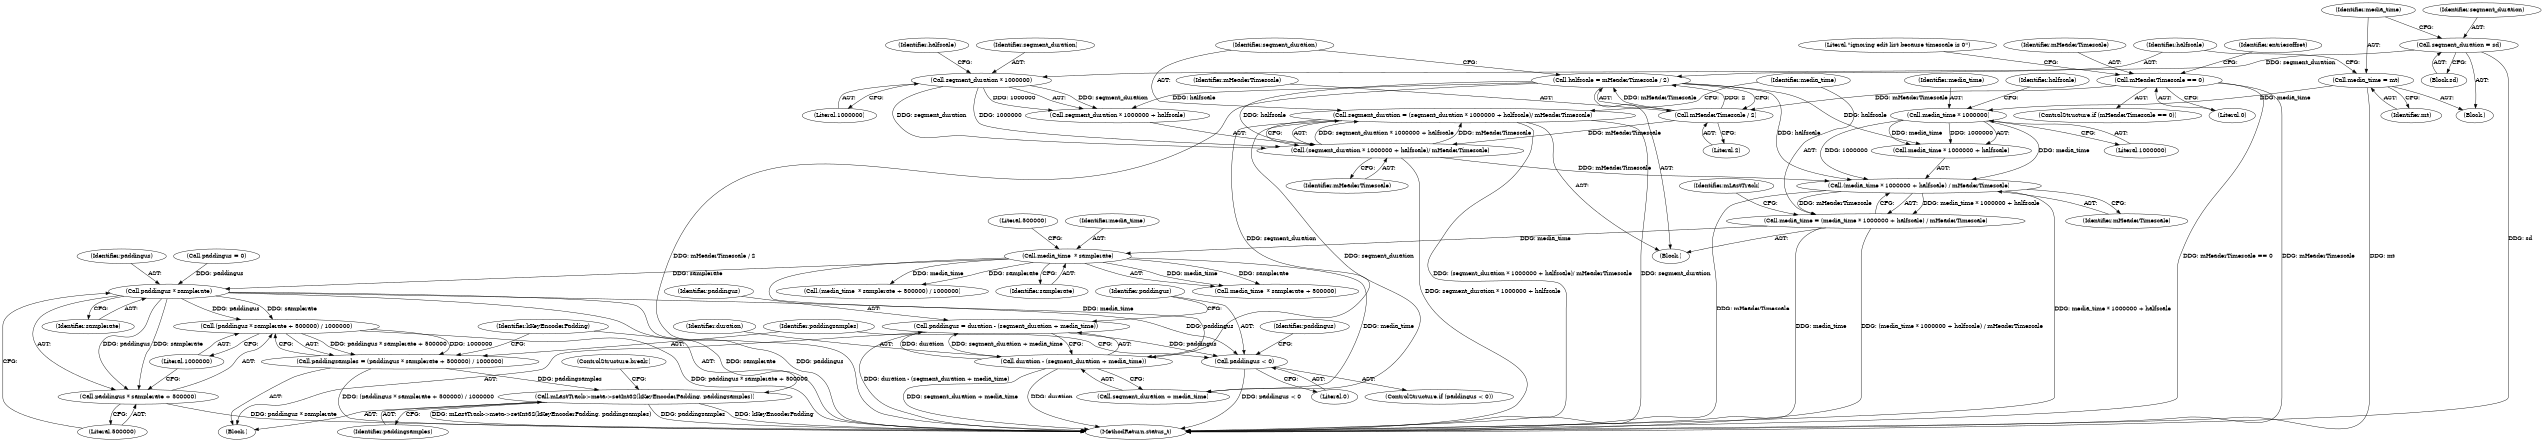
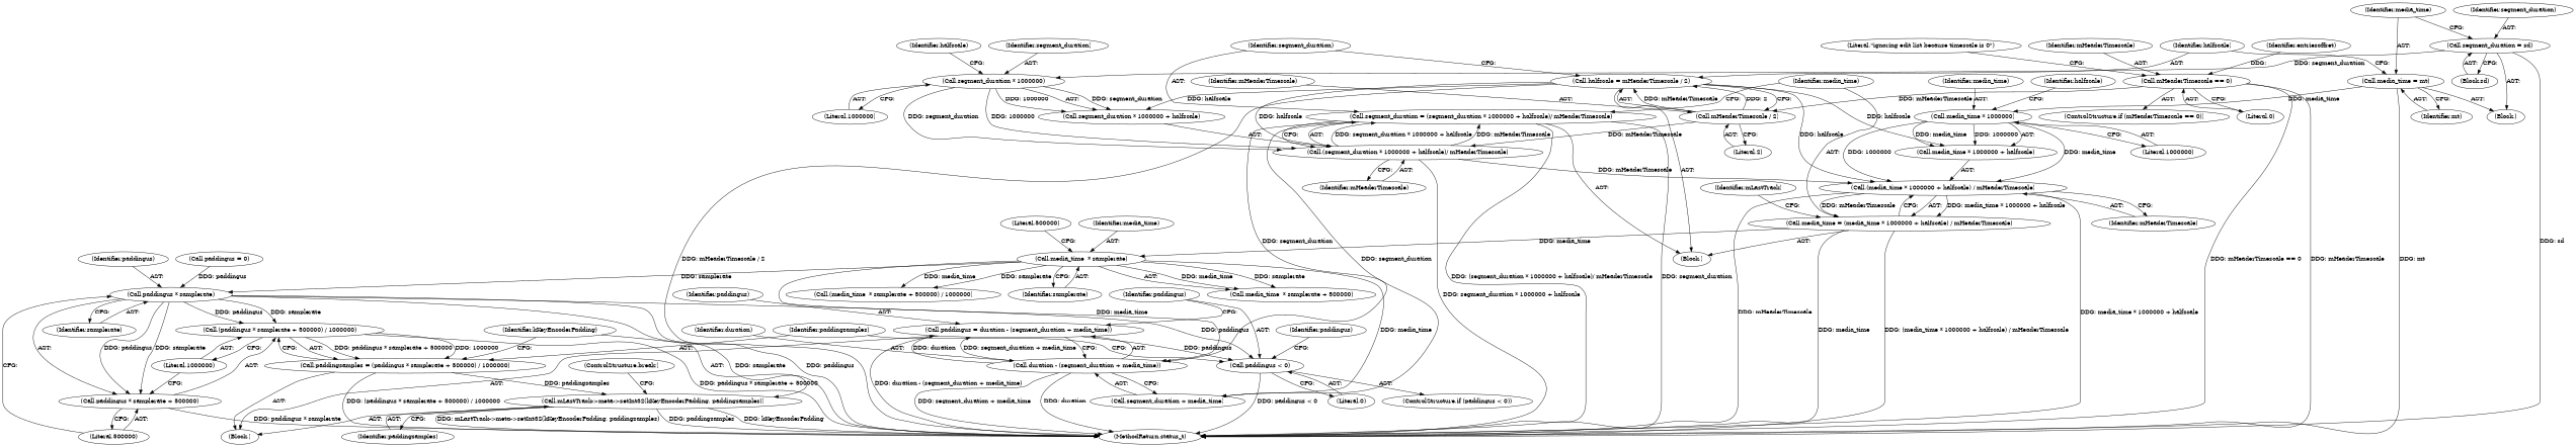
  digraph {
    n1 [label="(Call,paddingus = duration - (segment_duration + media_time))"]
    n2 [label="(Call,duration - (segment_duration + media_time))"]
    n3 [label="(Call,paddingus < 0)"]
    n4 [label="(MethodReturn,status_t)"]
    n5 [label="(Block,)"]
    n6 [label="(Call,segment_duration + media_time)"]
    n7 [label="(Literal,0)"]
    n8 [label="(ControlStructure,if (paddingus < 0))"]
    n9 [label="(Call,segment_duration = (segment_duration * 1000000 + halfscale)/ mHeaderTimescale)"]
    n10 [label="(Call,(segment_duration * 1000000 + halfscale)/ mHeaderTimescale)"]
    n11 [label="(Block,)"]
    n12 [label="(Call,(media_time * 1000000 + halfscale) / mHeaderTimescale)"]
    n13 [label="(Identifier,mHeaderTimescale)"]
    n14 [label="(Call,media_time = (media_time * 1000000 + halfscale) / mHeaderTimescale)"]
    n15 [label="(Identifier,mHeaderTimescale)"]
    n16 [label="(Call,segment_duration * 1000000)"]
    n17 [label="(Call,segment_duration * 1000000 + halfscale)"]
    n18 [label="(Literal,1000000)"]
    n19 [label="(Call,segment_duration = sd)"]
    n20 [label="(Block,sd)"]
    n21 [label="(Block,)"]
    n22 [label="(Call,halfscale = mHeaderTimescale / 2)"]
    n23 [label="(Call,mHeaderTimescale / 2)"]
    n24 [label="(Call,media_time * 1000000 + halfscale)"]
    n25 [label="(Literal,2)"]
    n26 [label="(Call,mHeaderTimescale == 0)"]
    n27 [label="(Literal,0)"]
    n28 [label="(ControlStructure,if (mHeaderTimescale == 0))"]
    n29 [label="(Call,media_time  * samplerate)"]
    n30 [label="(Call,paddingus * samplerate)"]
    n31 [label="(Identifier,samplerate)"]
    n32 [label="(Call,media_time  * samplerate + 500000)"]
    n33 [label="(Call,(media_time  * samplerate + 500000) / 1000000)"]
    n34 [label="(Call,(paddingus * samplerate + 500000) / 1000000)"]
    n35 [label="(Call,paddingus * samplerate + 500000)"]
    n36 [label="(Identifier,samplerate)"]
    n37 [label="(Call,media_time * 1000000)"]
    n38 [label="(Literal,1000000)"]
    n39 [label="(Call,media_time = mt)"]
    n40 [label="(Identifier,mt)"]
    n41 [label="(Call,paddingsamples = (paddingus * samplerate + 500000) / 1000000)"]
    n42 [label="(Literal,1000000)"]
    n43 [label="(Literal,500000)"]
    n44 [label="(Call,mLastTrack->meta->setInt32(kKeyEncoderPadding, paddingsamples))"]
    n45 [label="(Identifier,paddingsamples)"]
    n46 [label="(Identifier,duration)"]
    n47 [label="(Identifier,halfscale)"]
    n48 [label="(Identifier,mLastTrack)"]
    n49 [label="(Call,paddingus = 0)"]
    n50 [label="(Identifier,kKeyEncoderPadding)"]
    n51 [label="(Identifier,paddingus)"]
    n52 [label="(Identifier,media_time)"]
    n53 [label="(Identifier,mHeaderTimescale)"]
    n54 [label="(Identifier,media_time)"]
    n55 [label="(Identifier,paddingus)"]
    n56 [label="(ControlStructure,break;)"]
    n57 [label="(Identifier,media_time)"]
    n58 [label="(Identifier,halfscale)"]
    n59 [label="(Literal,500000)"]
    n60 [label="(Identifier,media_time)"]
    n61 [label="(Identifier,segment_duration)"]
    n62 [label="(Identifier,paddingsamples)"]
    n63 [label="(Identifier,paddingus)"]
    n64 [label="(Identifier,segment_duration)"]
    n65 [label="(Identifier,halfscale)"]
    n66 [label="(Identifier,entriesoffset)"]
    n67 [label="(Literal,\"ignoring edit list because timescale is 0\")"]
    n68 [label="(Identifier,segment_duration)"]
    n69 [label="(Identifier,mHeaderTimescale)"]
    n70 [label="(Identifier,paddingus)"]
    n1 -> n2 [label="CFG: "]
    n1 -> n3 [label="DDG: paddingus"]
    n1 -> n4 [label="DDG: duration - (segment_duration + media_time)"]
    n1 -> n5 [label="AST: "]
    n2 -> n1 [label="AST: "]
    n2 -> n1 [label="DDG: duration"]
    n2 -> n1 [label="DDG: segment_duration + media_time"]
    n2 -> n4 [label="DDG: segment_duration + media_time"]
    n2 -> n4 [label="DDG: duration"]
    n2 -> n6 [label="CFG: "]
    n3 -> n4 [label="DDG: paddingus < 0"]
    n3 -> n7 [label="CFG: "]
    n3 -> n8 [label="AST: "]
    n6 -> n2 [label="AST: "]
    n7 -> n3 [label="AST: "]
    n9 -> n2 [label="DDG: segment_duration"]
    n9 -> n4 [label="DDG: (segment_duration * 1000000 + halfscale)/ mHeaderTimescale"]
    n9 -> n4 [label="DDG: segment_duration"]
    n9 -> n6 [label="DDG: segment_duration"]
    n9 -> n10 [label="CFG: "]
    n9 -> n11 [label="AST: "]
    n10 -> n4 [label="DDG: segment_duration * 1000000 + halfscale"]
    n10 -> n9 [label="AST: "]
    n10 -> n9 [label="DDG: segment_duration * 1000000 + halfscale"]
    n10 -> n9 [label="DDG: mHeaderTimescale"]
    n10 -> n12 [label="DDG: mHeaderTimescale"]
    n10 -> n13 [label="CFG: "]
    n12 -> n4 [label="DDG: mHeaderTimescale"]
    n12 -> n4 [label="DDG: media_time * 1000000 + halfscale"]
    n12 -> n14 [label="AST: "]
    n12 -> n14 [label="DDG: media_time * 1000000 + halfscale"]
    n12 -> n14 [label="DDG: mHeaderTimescale"]
    n12 -> n15 [label="CFG: "]
    n13 -> n10 [label="AST: "]
    n14 -> n4 [label="DDG: media_time"]
    n14 -> n4 [label="DDG: (media_time * 1000000 + halfscale) / mHeaderTimescale"]
    n14 -> n11 [label="AST: "]
    n14 -> n12 [label="CFG: "]
    n14 -> n29 [label="DDG: media_time"]
    n15 -> n12 [label="AST: "]
    n16 -> n10 [label="DDG: segment_duration"]
    n16 -> n10 [label="DDG: 1000000"]
    n16 -> n17 [label="AST: "]
    n16 -> n17 [label="DDG: segment_duration"]
    n16 -> n17 [label="DDG: 1000000"]
    n16 -> n18 [label="CFG: "]
    n17 -> n10 [label="AST: "]
    n18 -> n16 [label="AST: "]
    n19 -> n4 [label="DDG: sd"]
    n19 -> n16 [label="DDG: segment_duration"]
    n19 -> n20 [label="CFG: "]
    n19 -> n21 [label="AST: "]
    n20 -> n19 [label="AST: "]
    n22 -> n4 [label="DDG: mHeaderTimescale / 2"]
    n22 -> n10 [label="DDG: halfscale"]
    n22 -> n11 [label="AST: "]
    n22 -> n12 [label="DDG: halfscale"]
    n22 -> n17 [label="DDG: halfscale"]
    n22 -> n23 [label="CFG: "]
    n22 -> n24 [label="DDG: halfscale"]
    n23 -> n10 [label="DDG: mHeaderTimescale"]
    n23 -> n22 [label="AST: "]
    n23 -> n22 [label="DDG: mHeaderTimescale"]
    n23 -> n22 [label="DDG: 2"]
    n23 -> n25 [label="CFG: "]
    n24 -> n12 [label="AST: "]
    n25 -> n23 [label="AST: "]
    n26 -> n4 [label="DDG: mHeaderTimescale"]
    n26 -> n4 [label="DDG: mHeaderTimescale == 0"]
    n26 -> n23 [label="DDG: mHeaderTimescale"]
    n26 -> n27 [label="CFG: "]
    n26 -> n28 [label="AST: "]
    n27 -> n26 [label="AST: "]
    n29 -> n2 [label="DDG: media_time"]
    n29 -> n6 [label="DDG: media_time"]
    n29 -> n30 [label="DDG: samplerate"]
    n29 -> n31 [label="CFG: "]
    n29 -> n32 [label="AST: "]
    n29 -> n32 [label="DDG: media_time"]
    n29 -> n32 [label="DDG: samplerate"]
    n29 -> n33 [label="DDG: media_time"]
    n29 -> n33 [label="DDG: samplerate"]
    n30 -> n3 [label="DDG: paddingus"]
    n30 -> n4 [label="DDG: paddingus"]
    n30 -> n4 [label="DDG: samplerate"]
    n30 -> n34 [label="DDG: paddingus"]
    n30 -> n34 [label="DDG: samplerate"]
    n30 -> n35 [label="AST: "]
    n30 -> n35 [label="DDG: paddingus"]
    n30 -> n35 [label="DDG: samplerate"]
    n30 -> n36 [label="CFG: "]
    n31 -> n29 [label="AST: "]
    n34 -> n4 [label="DDG: paddingus * samplerate + 500000"]
    n34 -> n41 [label="AST: "]
    n34 -> n41 [label="DDG: paddingus * samplerate + 500000"]
    n34 -> n41 [label="DDG: 1000000"]
    n34 -> n42 [label="CFG: "]
    n35 -> n4 [label="DDG: paddingus * samplerate"]
    n35 -> n34 [label="AST: "]
    n35 -> n43 [label="CFG: "]
    n36 -> n30 [label="AST: "]
    n37 -> n12 [label="DDG: media_time"]
    n37 -> n12 [label="DDG: 1000000"]
    n37 -> n24 [label="AST: "]
    n37 -> n24 [label="DDG: media_time"]
    n37 -> n24 [label="DDG: 1000000"]
    n37 -> n38 [label="CFG: "]
    n38 -> n37 [label="AST: "]
    n39 -> n4 [label="DDG: mt"]
    n39 -> n21 [label="AST: "]
    n39 -> n37 [label="DDG: media_time"]
    n39 -> n40 [label="CFG: "]
    n40 -> n39 [label="AST: "]
    n41 -> n4 [label="DDG: (paddingus * samplerate + 500000) / 1000000"]
    n41 -> n5 [label="AST: "]
    n41 -> n34 [label="CFG: "]
    n41 -> n44 [label="DDG: paddingsamples"]
    n42 -> n34 [label="AST: "]
    n42 -> n35 [label="CFG: "]
    n43 -> n30 [label="CFG: "]
    n43 -> n35 [label="AST: "]
    n44 -> n4 [label="DDG: mLastTrack->meta->setInt32(kKeyEncoderPadding, paddingsamples)"]
    n44 -> n4 [label="DDG: paddingsamples"]
    n44 -> n4 [label="DDG: kKeyEncoderPadding"]
    n44 -> n5 [label="AST: "]
    n44 -> n45 [label="CFG: "]
    n45 -> n44 [label="AST: "]
    n46 -> n2 [label="AST: "]
    n47 -> n37 [label="CFG: "]
    n48 -> n14 [label="CFG: "]
    n49 -> n30 [label="DDG: paddingus"]
    n50 -> n41 [label="CFG: "]
    n50 -> n44 [label="AST: "]
    n51 -> n1 [label="CFG: "]
    n51 -> n3 [label="AST: "]
    n52 -> n9 [label="CFG: "]
    n52 -> n14 [label="AST: "]
    n53 -> n23 [label="AST: "]
    n54 -> n37 [label="AST: "]
    n55 -> n1 [label="AST: "]
    n56 -> n44 [label="CFG: "]
    n57 -> n29 [label="AST: "]
    n58 -> n22 [label="AST: "]
    n58 -> n39 [label="CFG: "]
    n59 -> n29 [label="CFG: "]
    n60 -> n19 [label="CFG: "]
    n60 -> n39 [label="AST: "]
    n61 -> n19 [label="AST: "]
    n62 -> n3 [label="CFG: "]
    n62 -> n41 [label="AST: "]
    n63 -> n30 [label="AST: "]
    n64 -> n9 [label="AST: "]
    n64 -> n22 [label="CFG: "]
    n65 -> n16 [label="CFG: "]
-   n66 -> n26 [label="CFG: "]
+   n66 -> n26 [label="DDG: "]
    n67 -> n26 [label="CFG: "]
    n68 -> n16 [label="AST: "]
    n69 -> n26 [label="AST: "]
    n70 -> n3 [label="CFG: "]
  }
